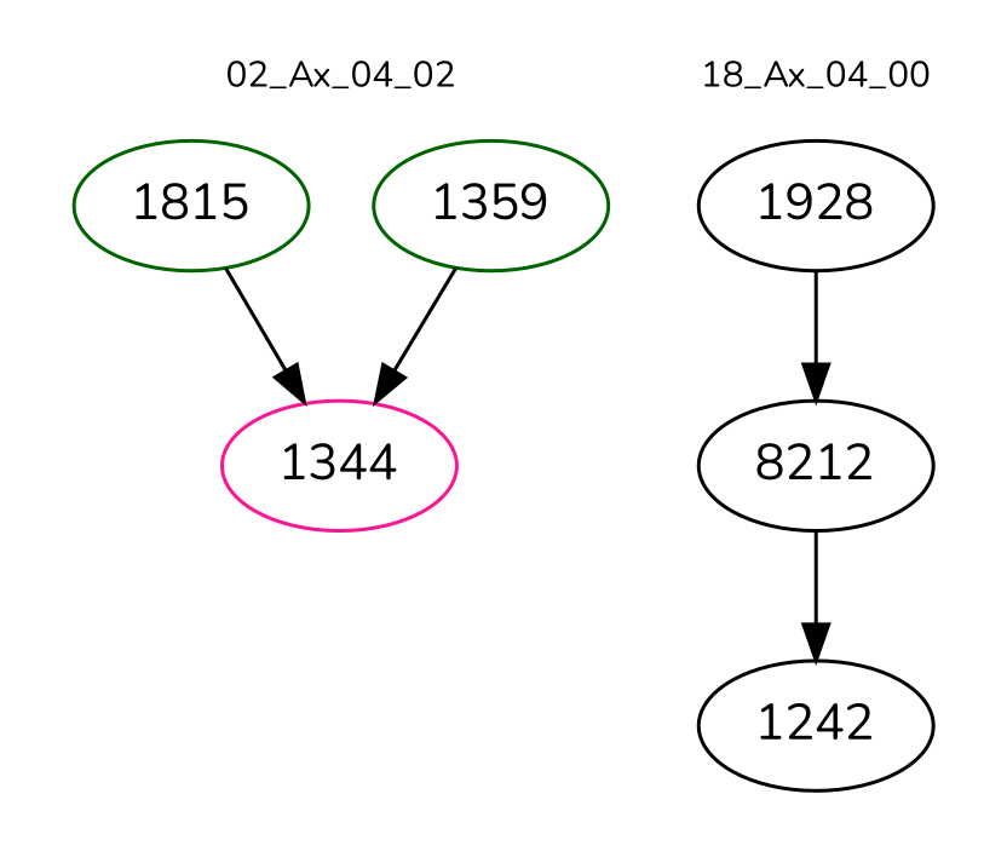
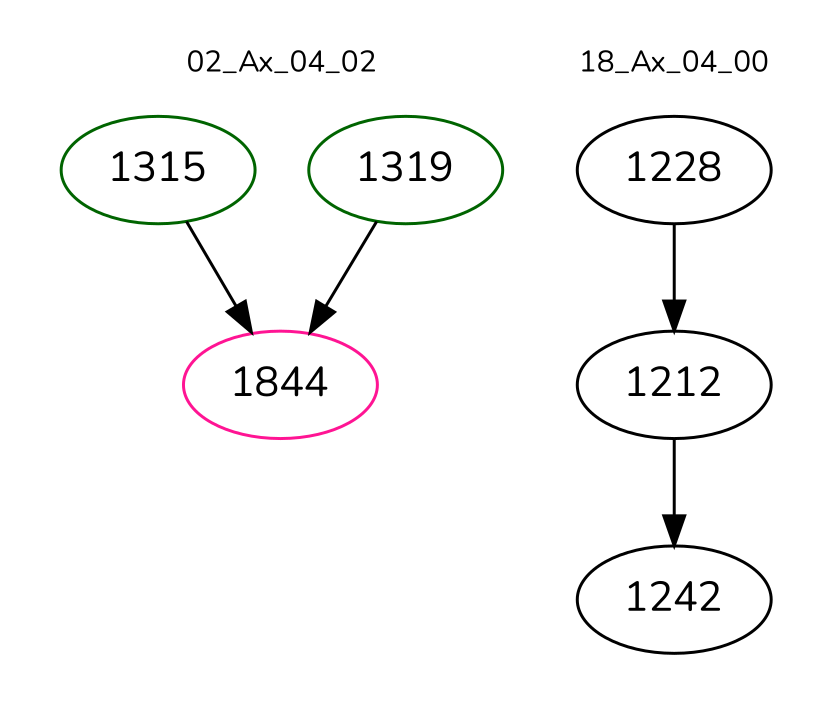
  digraph {
    fontname=Nunito
    node [color=black fontname=Nunito]
    edge [color=black fontname=Nunito]
-   n1 [color=darkgreen label=1359]
-   n2 [color=darkgreen label=1815]
-   n3 [color=deeppink label=1344]
-   n4 [label=1928]
-   n5 [label=8212]
+   n1 [color=darkgreen label=1319]
+   n2 [color=darkgreen label=1315]
+   n3 [color=deeppink label=1844]
+   n4 [label=1228]
+   n5 [label=1212]
    n6 [label=1242]
    subgraph cluster_1 {
      color=white
      fontsize=10
      label="02_Ax_04_02"
      n1
      n2
      n3
    }
    subgraph cluster_2 {
      color=white
      fontsize=10
      label="18_Ax_04_00"
      n4
      n5
      n6
    }
    n1 -> n3
    n2 -> n3
    n4 -> n5
    n5 -> n6
  }
